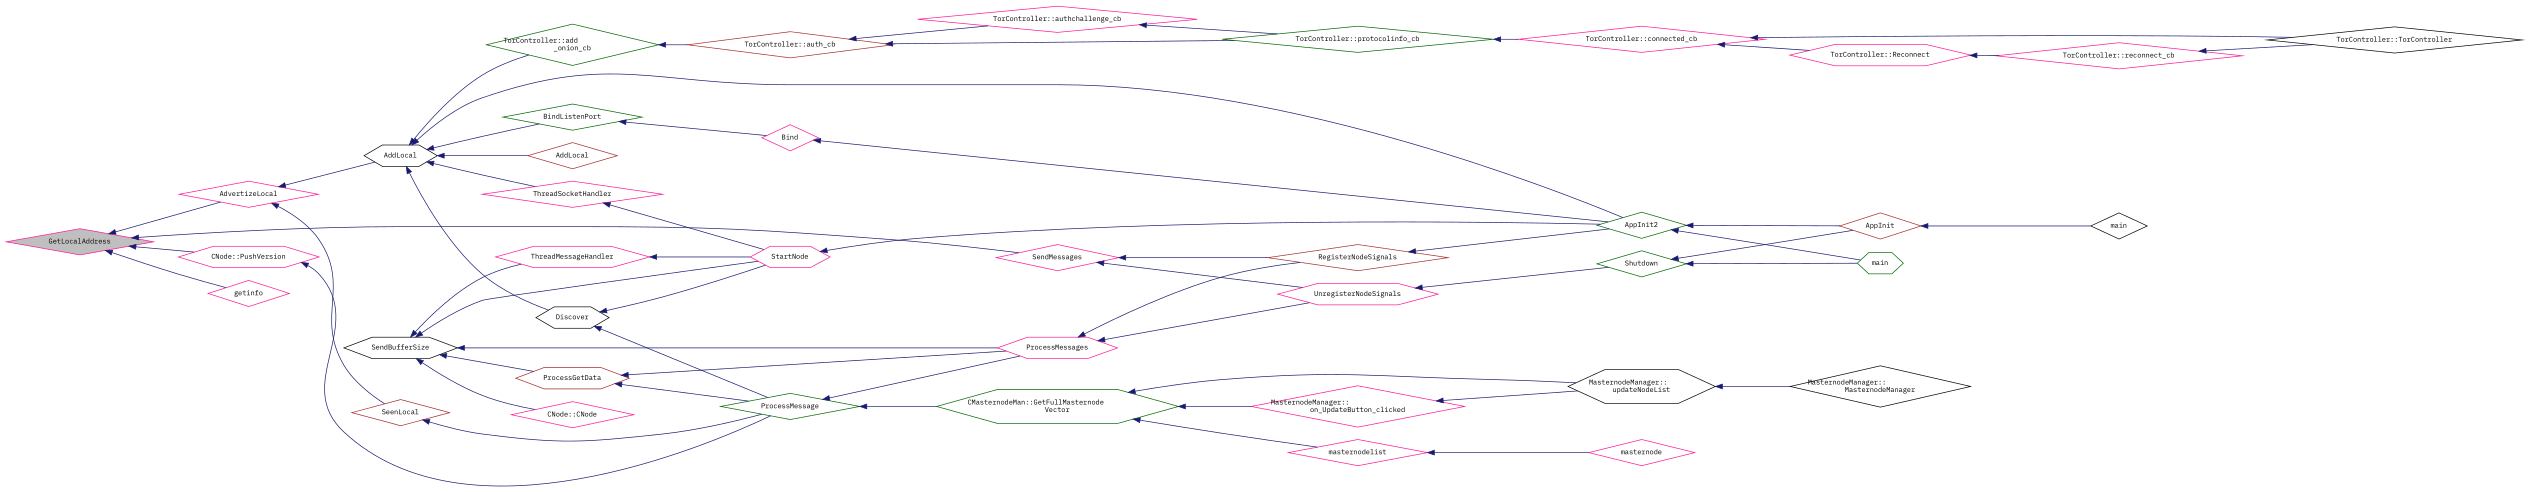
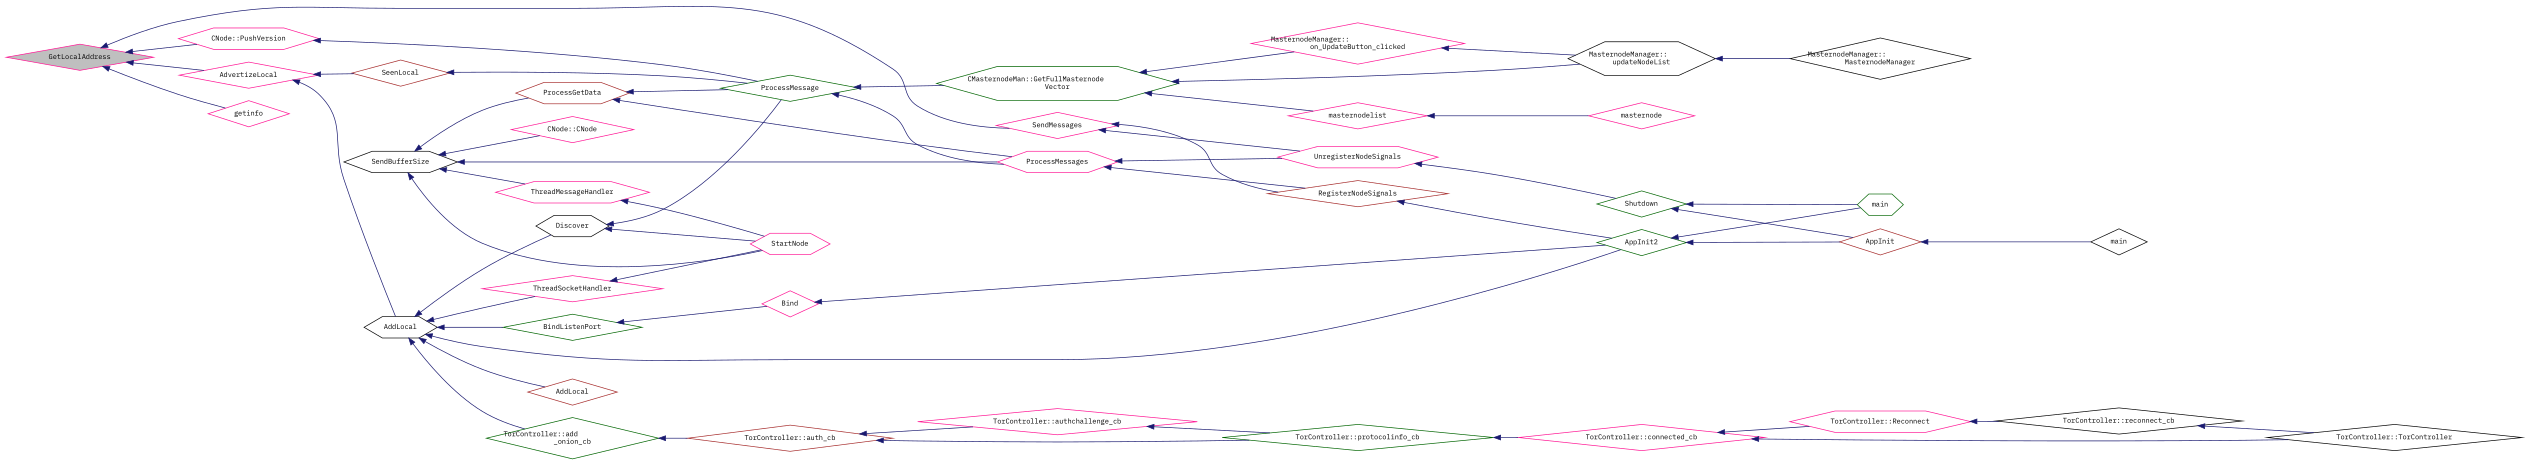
  digraph {
    fontname="IBM Plex Mono"
    rankdir=LR
    node [color=deeppink fillcolor=white fontname="IBM Plex Mono" fontsize=10 shape=diamond style=filled]
    edge [color=midnightblue dir=back fontname="IBM Plex Mono" fontsize=10 labelfontname=Helvetica labelfontsize=10 style=solid]
    n1 [fillcolor=grey75 fontcolor=black height=0.2 label=GetLocalAddress width=0.4]
    n2 [height=0.2 label=SendMessages width=0.4]
    n3 [height=0.2 label=AdvertizeLocal width=0.4]
    n4 [height=0.2 label="CNode::PushVersion" shape=hexagon width=0.4]
    n5 [height=0.2 label=getinfo width=0.4]
    n6 [color=darkgreen height=0.2 label=ProcessMessage width=0.4]
    n7 [height=0.2 label=ProcessMessages shape=hexagon width=0.4]
    n8 [color=darkgreen height=0.2 label="CMasternodeMan::GetFullMasternode\lVector" shape=hexagon width=0.4]
    n9 [color=brown height=0.2 label=RegisterNodeSignals width=0.4]
    n10 [height=0.2 label=UnregisterNodeSignals shape=hexagon width=0.4]
    n11 [color=black height=0.2 label=AddLocal shape=hexagon width=0.4]
    n12 [color=brown height=0.2 label=SeenLocal width=0.4]
    n13 [color=black height=0.2 label="MasternodeManager::\lupdateNodeList" shape=hexagon width=0.4]
    n14 [height=0.2 label="MasternodeManager::\lon_UpdateButton_clicked" width=0.4]
    n15 [height=0.2 label=masternodelist width=0.4]
    n16 [color=darkgreen height=0.2 label=AppInit2 width=0.4]
    n17 [color=darkgreen height=0.2 label=Shutdown width=0.4]
    n18 [color=brown height=0.2 label=AppInit width=0.4]
    n19 [color=darkgreen height=0.2 label=main shape=hexagon width=0.4]
    n20 [color=black height=0.2 label=main width=0.4]
    n21 [color=black height=0.2 label="MasternodeManager::\lMasternodeManager" width=0.4]
    n22 [height=0.2 label=masternode width=0.4]
    n23 [color=brown height=0.2 label=AddLocal width=0.4]
    n24 [height=0.2 label=ThreadSocketHandler width=0.4]
    n25 [color=darkgreen height=0.2 label=BindListenPort width=0.4]
    n26 [color=black height=0.2 label=Discover shape=hexagon width=0.4]
    n27 [color=darkgreen height=0.2 label="TorController::add\l_onion_cb" width=0.4]
    n28 [height=0.2 label=StartNode shape=hexagon width=0.4]
    n29 [height=0.2 label=Bind width=0.4]
    n30 [color=brown height=0.2 label="TorController::auth_cb" width=0.4]
    n31 [color=black height=0.2 label=SendBufferSize shape=hexagon width=0.4]
    n32 [color=brown height=0.2 label=ProcessGetData shape=hexagon width=0.4]
    n33 [height=0.2 label=ThreadMessageHandler shape=hexagon width=0.4]
    n34 [height=0.2 label="CNode::CNode" width=0.4]
    n35 [height=0.2 label="TorController::authchallenge_cb" width=0.4]
    n36 [color=darkgreen height=0.2 label="TorController::protocolinfo_cb" width=0.4]
    n37 [height=0.2 label="TorController::connected_cb" width=0.4]
    n38 [color=black height=0.2 label="TorController::TorController" width=0.4]
    n39 [height=0.2 label="TorController::Reconnect" shape=hexagon width=0.4]
-   n40 [height=0.2 label="TorController::reconnect_cb" width=0.4]
+   n40 [color=black height=0.2 label="TorController::reconnect_cb" width=0.4]
    n1 -> n2
    n1 -> n3
    n1 -> n4
    n1 -> n5
    n2 -> n9
    n2 -> n10
    n3 -> n11
    n3 -> n12
    n4 -> n6
    n6 -> n7
    n6 -> n8
    n7 -> n9
    n7 -> n10
    n8 -> n13
    n8 -> n14
    n8 -> n15
    n9 -> n16
    n10 -> n17
    n11 -> n16
    n11 -> n23
    n11 -> n24
    n11 -> n25
    n11 -> n26
    n11 -> n27
    n12 -> n6
    n13 -> n21
    n14 -> n13
    n15 -> n22
    n16 -> n18
    n16 -> n19
    n17 -> n18
    n17 -> n19
    n18 -> n20
    n24 -> n28
    n25 -> n29
    n26 -> n6
    n26 -> n28
    n27 -> n30
-   n28 -> n16
    n29 -> n16
    n30 -> n35
    n30 -> n36
    n31 -> n7
    n31 -> n28
    n31 -> n32
    n31 -> n33
    n31 -> n34
    n32 -> n6
    n32 -> n7
    n33 -> n28
    n35 -> n36
    n36 -> n37
    n37 -> n38
    n37 -> n39
    n39 -> n40
    n40 -> n38
  }
